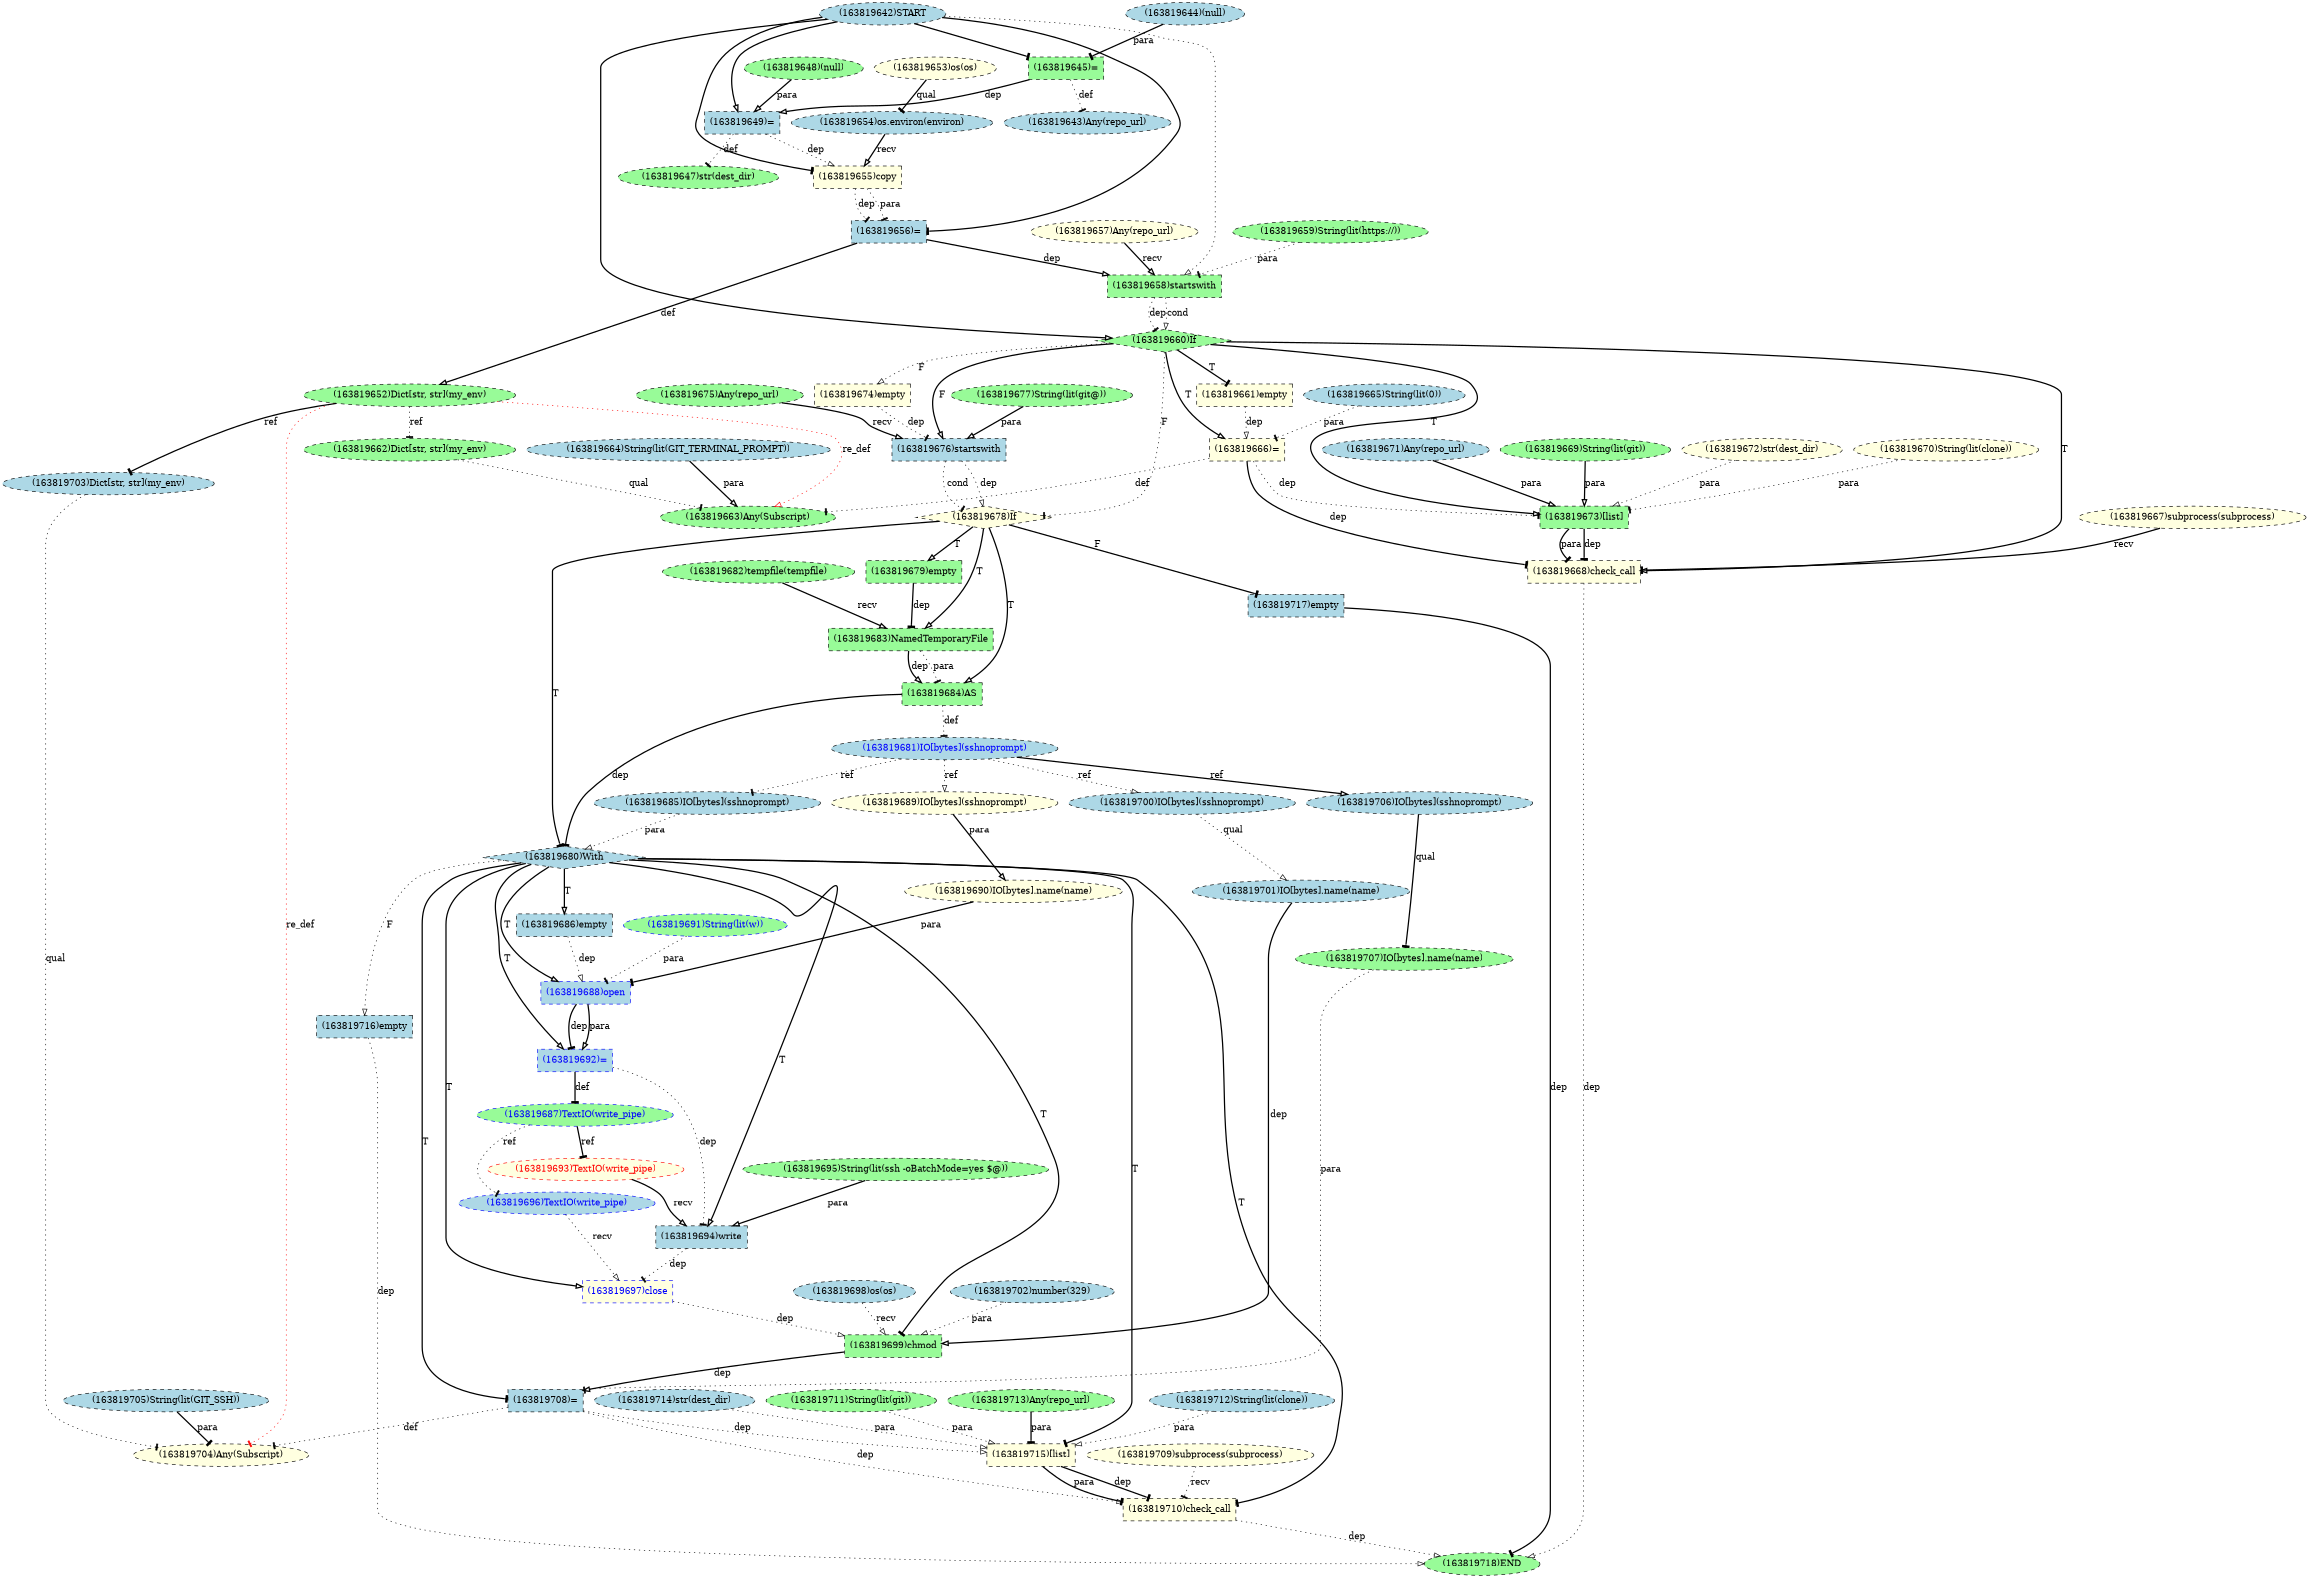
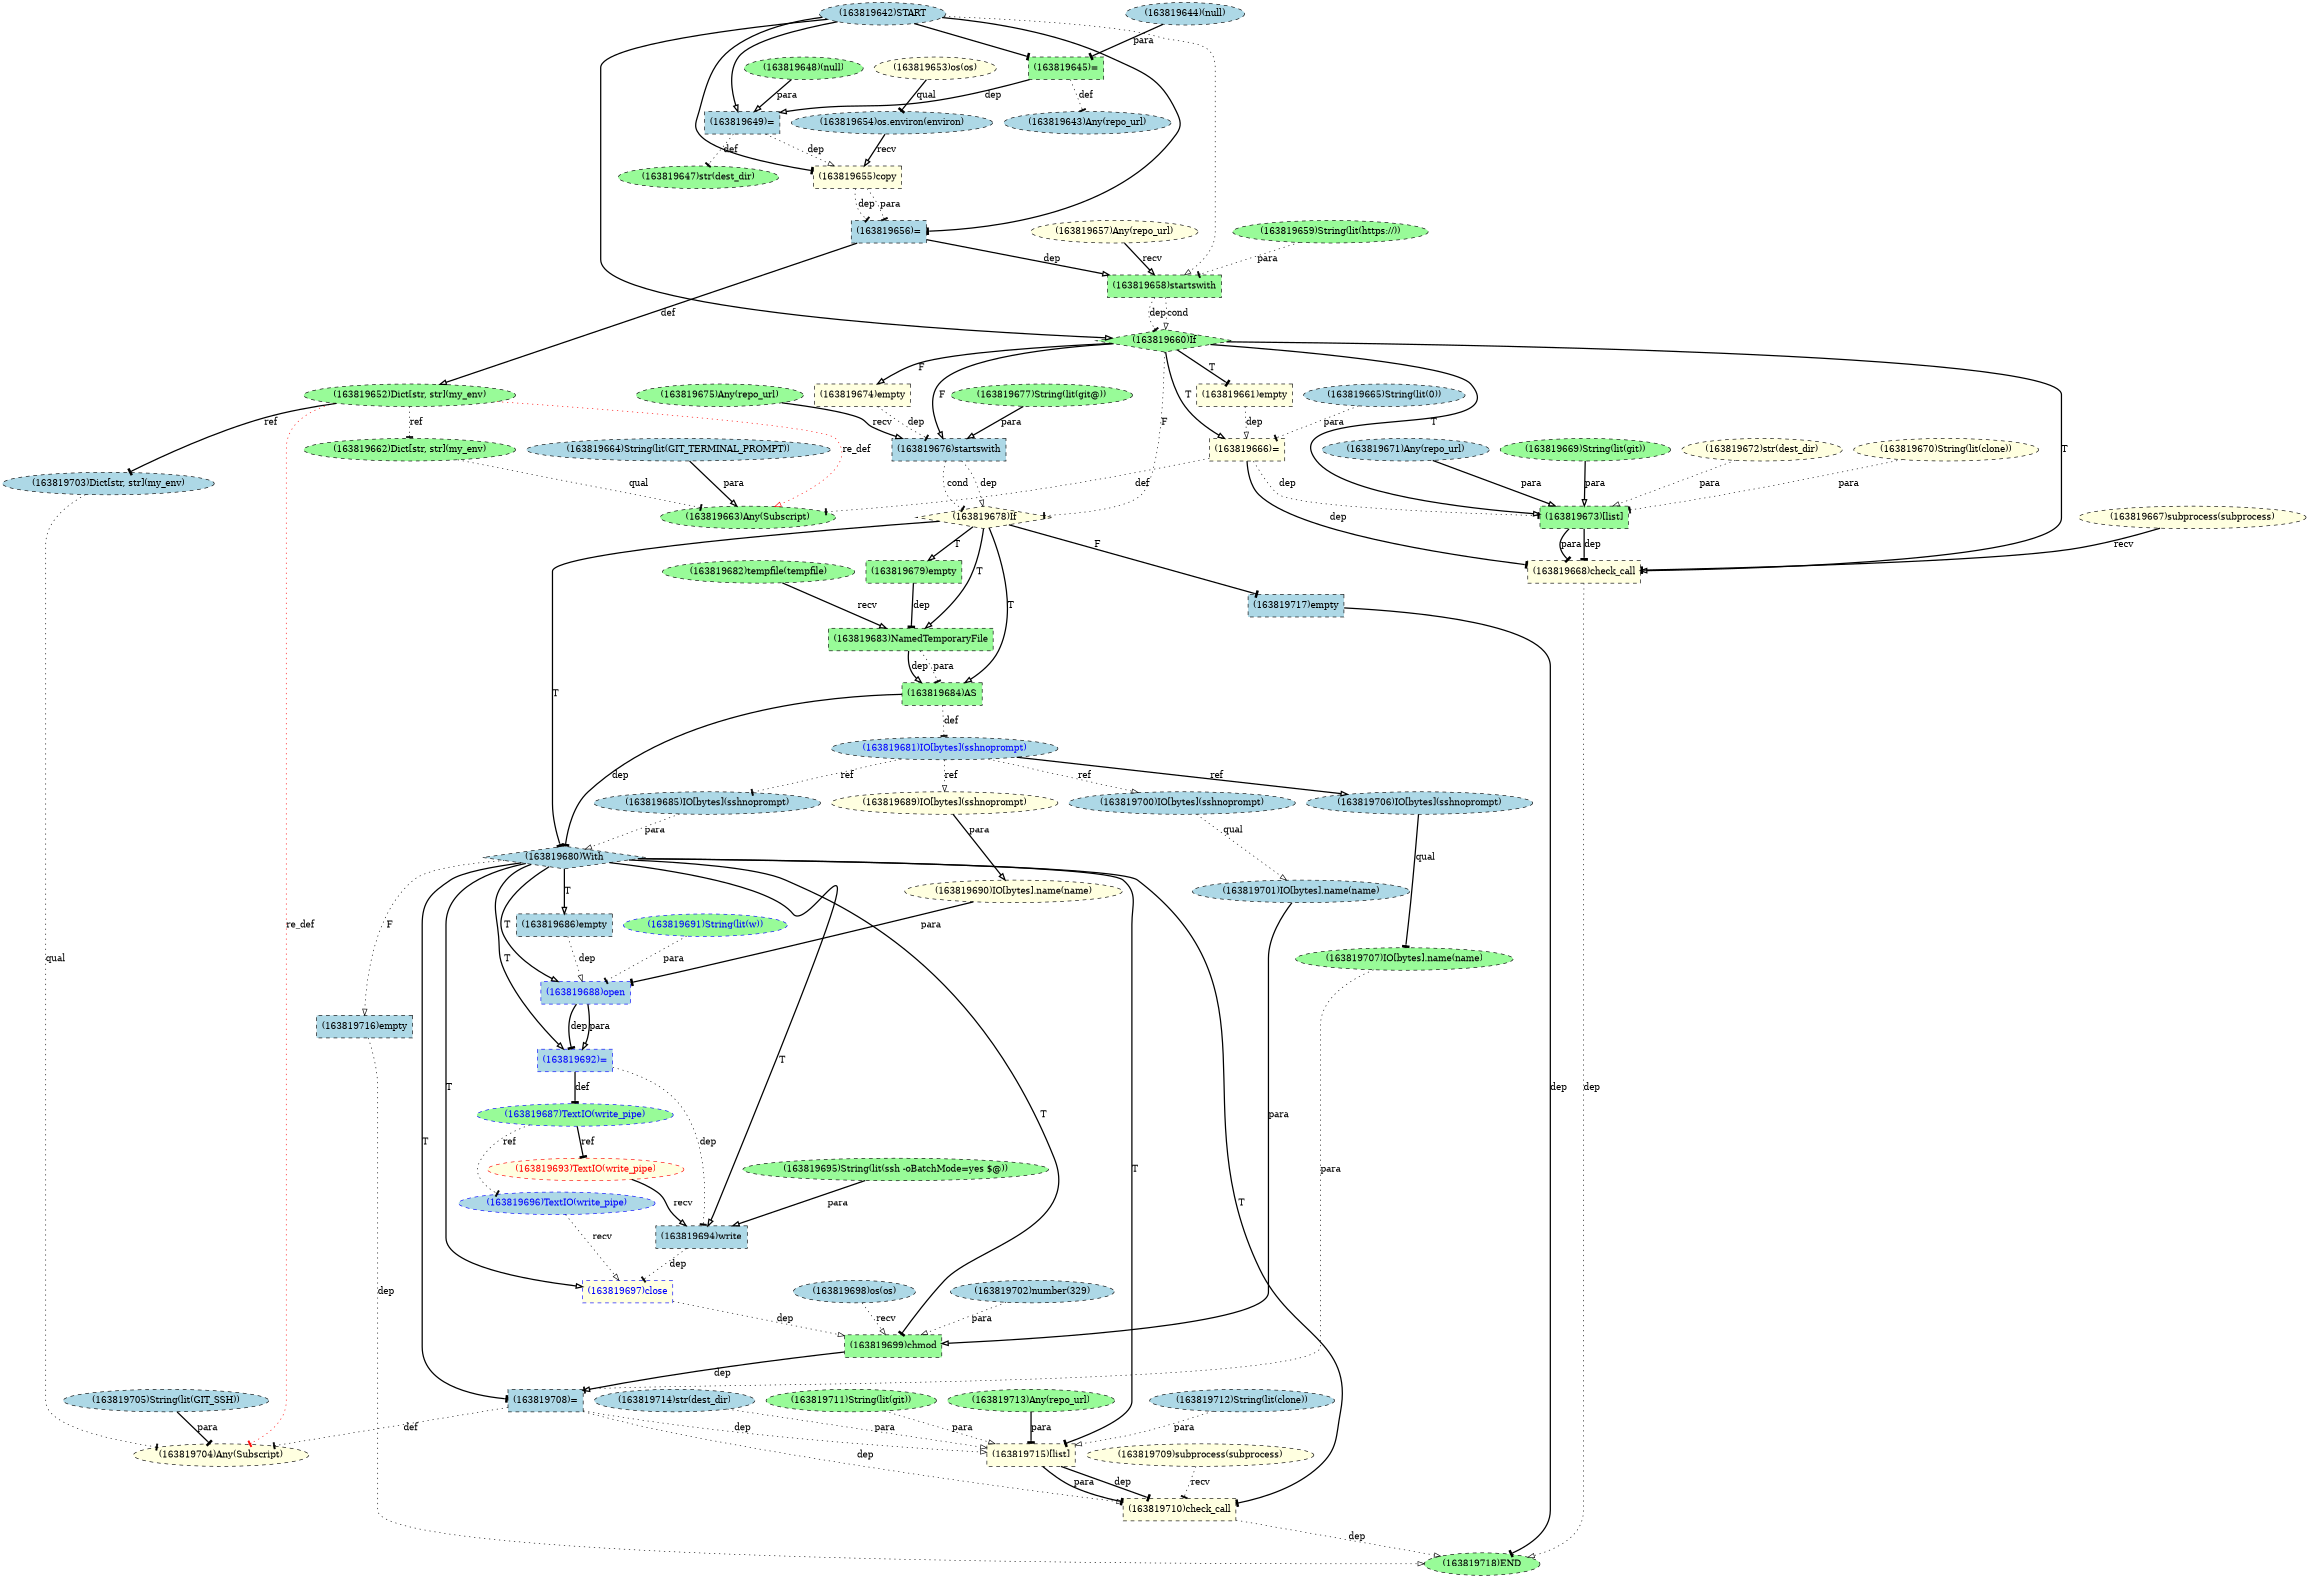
  digraph {
    node [fillcolor=lightblue shape=ellipse style="dashed,filled"]
    edge [arrowhead=onormal style=bold]
    n1 [fillcolor=lightyellow label="(163819710)check_call" shape=box]
    n2 [fillcolor=palegreen label="(163819718)END" shape=""]
    n3 [label="(163819656)=" shape=box]
    n4 [fillcolor=palegreen label="(163819658)startswith" shape=box]
    n5 [fillcolor=palegreen label="(163819652)Dict[str, str](my_env)"]
    n6 [fillcolor=palegreen label="(163819660)If" shape=diamond]
    n7 [fillcolor=lightyellow label="(163819704)Any(Subscript)"]
    n8 [fillcolor=palegreen label="(163819663)Any(Subscript)"]
    n9 [label="(163819703)Dict[str, str](my_env)"]
    n10 [fillcolor=palegreen label="(163819662)Dict[str, str](my_env)"]
    n11 [fillcolor=lightyellow label="(163819715)[list]" shape=box]
    n12 [label="(163819686)empty" shape=box]
    n13 [color=blue fontcolor=blue label="(163819688)open" shape=box]
    n14 [color=blue fontcolor=blue label="(163819692)=" shape=box]
    n15 [fillcolor=lightyellow label="(163819666)=" shape=box]
    n16 [fillcolor=lightyellow label="(163819668)check_call" shape=box]
    n17 [fillcolor=lightyellow label="(163819661)empty" shape=box]
    n18 [fillcolor=lightyellow label="(163819674)empty" shape=box]
    n19 [fillcolor=palegreen label="(163819673)[list]" shape=box]
    n20 [label="(163819676)startswith" shape=box]
    n21 [fillcolor=lightyellow label="(163819678)If" shape=diamond]
    n22 [fillcolor=palegreen label="(163819683)NamedTemporaryFile" shape=box]
    n23 [fillcolor=palegreen label="(163819684)AS" shape=box]
    n24 [label="(163819680)With" shape=diamond]
    n25 [label="(163819717)empty" shape=box]
    n26 [fillcolor=palegreen label="(163819679)empty" shape=box]
    n27 [label="(163819694)write" shape=box]
    n28 [color=blue fillcolor=lightyellow fontcolor=blue label="(163819697)close" shape=box]
    n29 [fillcolor=palegreen label="(163819699)chmod" shape=box]
    n30 [label="(163819716)empty" shape=box]
    n31 [label="(163819642)START" shape=""]
    n32 [label="(163819649)=" shape=box]
    n33 [fillcolor=lightyellow label="(163819655)copy" shape=box]
    n34 [fillcolor=palegreen label="(163819645)=" shape=box]
    n35 [fillcolor=palegreen label="(163819647)str(dest_dir)"]
    n36 [label="(163819643)Any(repo_url)"]
    n37 [fillcolor=lightyellow label="(163819689)IO[bytes](sshnoprompt)"]
    n38 [fillcolor=lightyellow label="(163819690)IO[bytes].name(name)"]
    n39 [fillcolor=lightyellow label="(163819709)subprocess(subprocess)"]
    n40 [fillcolor=palegreen label="(163819648)(null)"]
    n41 [fontcolor=blue label="(163819681)IO[bytes](sshnoprompt)"]
    n42 [label="(163819705)String(lit(GIT_SSH))"]
    n43 [fillcolor=lightyellow label="(163819653)os(os)"]
    n44 [label="(163819654)os.environ(environ)"]
    n45 [fillcolor=palegreen label="(163819659)String(lit(https://))"]
    n46 [color=blue fillcolor=palegreen fontcolor=blue label="(163819687)TextIO(write_pipe)"]
    n47 [color=blue fontcolor=blue label="(163819696)TextIO(write_pipe)"]
    n48 [color=red fillcolor=lightyellow fontcolor=red label="(163819693)TextIO(write_pipe)"]
    n49 [label="(163819665)String(lit(0))"]
    n50 [label="(163819664)String(lit(GIT_TERMINAL_PROMPT))"]
    n51 [label="(163819706)IO[bytes](sshnoprompt)"]
    n52 [label="(163819700)IO[bytes](sshnoprompt)"]
    n53 [label="(163819685)IO[bytes](sshnoprompt)"]
    n54 [fillcolor=palegreen label="(163819707)IO[bytes].name(name)"]
    n55 [label="(163819701)IO[bytes].name(name)"]
    n56 [label="(163819702)number(329)"]
    n57 [label="(163819708)=" shape=box]
    n58 [fillcolor=palegreen label="(163819677)String(lit(git@))"]
    n59 [label="(163819712)String(lit(clone))"]
    n60 [fillcolor=lightyellow label="(163819657)Any(repo_url)"]
    n61 [label="(163819698)os(os)"]
    n62 [fillcolor=palegreen label="(163819682)tempfile(tempfile)"]
    n63 [label="(163819671)Any(repo_url)"]
    n64 [fillcolor=palegreen label="(163819695)String(lit(ssh -oBatchMode=yes $@))"]
    n65 [fillcolor=palegreen label="(163819669)String(lit(git))"]
    n66 [label="(163819644)(null)"]
    n67 [label="(163819714)str(dest_dir)"]
    n68 [fillcolor=palegreen label="(163819711)String(lit(git))"]
    n69 [fillcolor=lightyellow label="(163819672)str(dest_dir)"]
    n70 [fillcolor=palegreen label="(163819713)Any(repo_url)"]
    n71 [fillcolor=lightyellow label="(163819670)String(lit(clone))"]
    n72 [fillcolor=palegreen label="(163819675)Any(repo_url)"]
    n73 [color=blue fillcolor=palegreen fontcolor=blue label="(163819691)String(lit(w))"]
    n74 [fillcolor=lightyellow label="(163819667)subprocess(subprocess)"]
    n1 -> n2 [label=dep style=dotted]
    n3 -> n4 [label=dep]
    n3 -> n5 [label=def]
    n4 -> n6 [arrowhead=tee label=dep style=dotted]
    n4 -> n6 [label=cond style=dotted]
    n5 -> n7 [arrowhead=tee color=red label=re_def style=dotted]
    n5 -> n8 [color=red label=re_def style=dotted]
    n5 -> n9 [arrowhead=tee label=ref]
    n5 -> n10 [arrowhead=tee label=ref style=dotted]
    n6 -> n15 [label=T]
    n6 -> n16 [label=T]
    n6 -> n17 [arrowhead=tee label=T]
-   n6 -> n18 [label=F style=dotted]
+   n6 -> n18 [label=F]
    n6 -> n19 [label=T]
    n6 -> n20 [label=F]
    n6 -> n21 [arrowhead=tee label=F style=dotted]
    n9 -> n7 [arrowhead=tee label=qual style=dotted]
    n10 -> n8 [arrowhead=tee label=qual style=dotted]
    n11 -> n1 [arrowhead=tee label=dep]
    n11 -> n1 [arrowhead=tee label=para]
    n12 -> n13 [label=dep style=dotted]
    n13 -> n14 [arrowhead=tee label=dep]
    n13 -> n14 [label=para]
    n14 -> n27 [arrowhead=tee label=dep style=dotted]
    n14 -> n46 [arrowhead=tee label=def]
    n15 -> n8 [arrowhead=tee label=def style=dotted]
    n15 -> n16 [arrowhead=tee label=dep]
    n15 -> n19 [arrowhead=tee label=dep style=dotted]
    n16 -> n2 [label=dep style=dotted]
    n17 -> n15 [label=dep style=dotted]
    n18 -> n20 [arrowhead=tee label=dep style=dotted]
    n19 -> n16 [arrowhead=tee label=dep]
    n19 -> n16 [arrowhead=tee label=para]
    n20 -> n21 [label=dep style=dotted]
    n20 -> n21 [arrowhead=tee label=cond style=dotted]
    n21 -> n22 [label=T]
    n21 -> n23 [label=T]
    n21 -> n24 [arrowhead=tee label=T]
    n21 -> n25 [arrowhead=tee label=F]
    n21 -> n26 [label=T]
    n22 -> n23 [label=dep]
    n22 -> n23 [arrowhead=tee label=para style=dotted]
    n23 -> n24 [arrowhead=tee label=dep]
    n23 -> n41 [arrowhead=tee label=def style=dotted]
    n24 -> n1 [arrowhead=tee label=T]
    n24 -> n11 [arrowhead=tee label=T]
    n24 -> n12 [label=T]
    n24 -> n13 [label=T]
    n24 -> n14 [label=T]
    n24 -> n27 [label=T]
    n24 -> n28 [label=T]
    n24 -> n29 [arrowhead=tee label=T]
    n24 -> n30 [label=F style=dotted]
    n24 -> n57 [arrowhead=tee label=T]
    n25 -> n2 [arrowhead=tee label=dep]
    n26 -> n22 [arrowhead=tee label=dep]
    n27 -> n28 [arrowhead=tee label=dep style=dotted]
    n28 -> n29 [label=dep style=dotted]
    n29 -> n57 [label=dep]
    n30 -> n2 [label=dep style=dotted]
    n31 -> n3 [arrowhead=tee]
    n31 -> n4 [style=dotted]
    n31 -> n6
    n31 -> n32
    n31 -> n33 [arrowhead=tee]
    n31 -> n34 [arrowhead=tee]
    n32 -> n33 [label=dep style=dotted]
    n32 -> n35 [arrowhead=tee label=def style=dotted]
    n33 -> n3 [arrowhead=tee label=dep style=dotted]
    n33 -> n3 [arrowhead=tee label=para style=dotted]
    n34 -> n32 [label=dep]
    n34 -> n36 [arrowhead=tee label=def style=dotted]
    n37 -> n38 [label=para]
    n38 -> n13 [arrowhead=tee label=para]
    n39 -> n1 [arrowhead=tee label=recv style=dotted]
    n40 -> n32 [label=para]
    n41 -> n37 [label=ref style=dotted]
    n41 -> n51 [label=ref]
    n41 -> n52 [label=ref style=dotted]
    n41 -> n53 [arrowhead=tee label=ref style=dotted]
    n42 -> n7 [arrowhead=tee label=para]
    n43 -> n44 [arrowhead=tee label=qual]
    n44 -> n33 [label=recv]
    n45 -> n4 [arrowhead=tee label=para style=dotted]
    n46 -> n47 [arrowhead=tee label=ref style=dotted]
    n46 -> n48 [arrowhead=tee label=ref]
    n47 -> n28 [label=recv style=dotted]
    n48 -> n27 [label=recv]
    n49 -> n15 [arrowhead=tee label=para style=dotted]
    n50 -> n8 [label=para]
    n51 -> n54 [arrowhead=tee label=qual]
    n52 -> n55 [label=qual style=dotted]
    n53 -> n24 [label=para style=dotted]
    n54 -> n57 [arrowhead=tee label=para style=dotted]
-   n55 -> n29 [label=dep]
+   n55 -> n29 [label=para]
    n56 -> n29 [label=para style=dotted]
    n57 -> n1 [label=dep style=dotted]
    n57 -> n7 [arrowhead=tee label=def style=dotted]
    n57 -> n11 [label=dep style=dotted]
    n58 -> n20 [label=para]
    n59 -> n11 [label=para style=dotted]
    n60 -> n4 [label=recv]
    n61 -> n29 [label=recv style=dotted]
    n62 -> n22 [label=recv]
    n63 -> n19 [label=para]
    n64 -> n27 [label=para]
    n65 -> n19 [label=para]
    n66 -> n34 [arrowhead=tee label=para]
    n67 -> n11 [label=para style=dotted]
    n68 -> n11 [label=para style=dotted]
    n69 -> n19 [label=para style=dotted]
    n70 -> n11 [arrowhead=tee label=para]
    n71 -> n19 [arrowhead=tee label=para style=dotted]
    n72 -> n20 [label=recv]
    n73 -> n13 [arrowhead=tee label=para style=dotted]
    n74 -> n16 [arrowhead=tee label=recv]
  }
